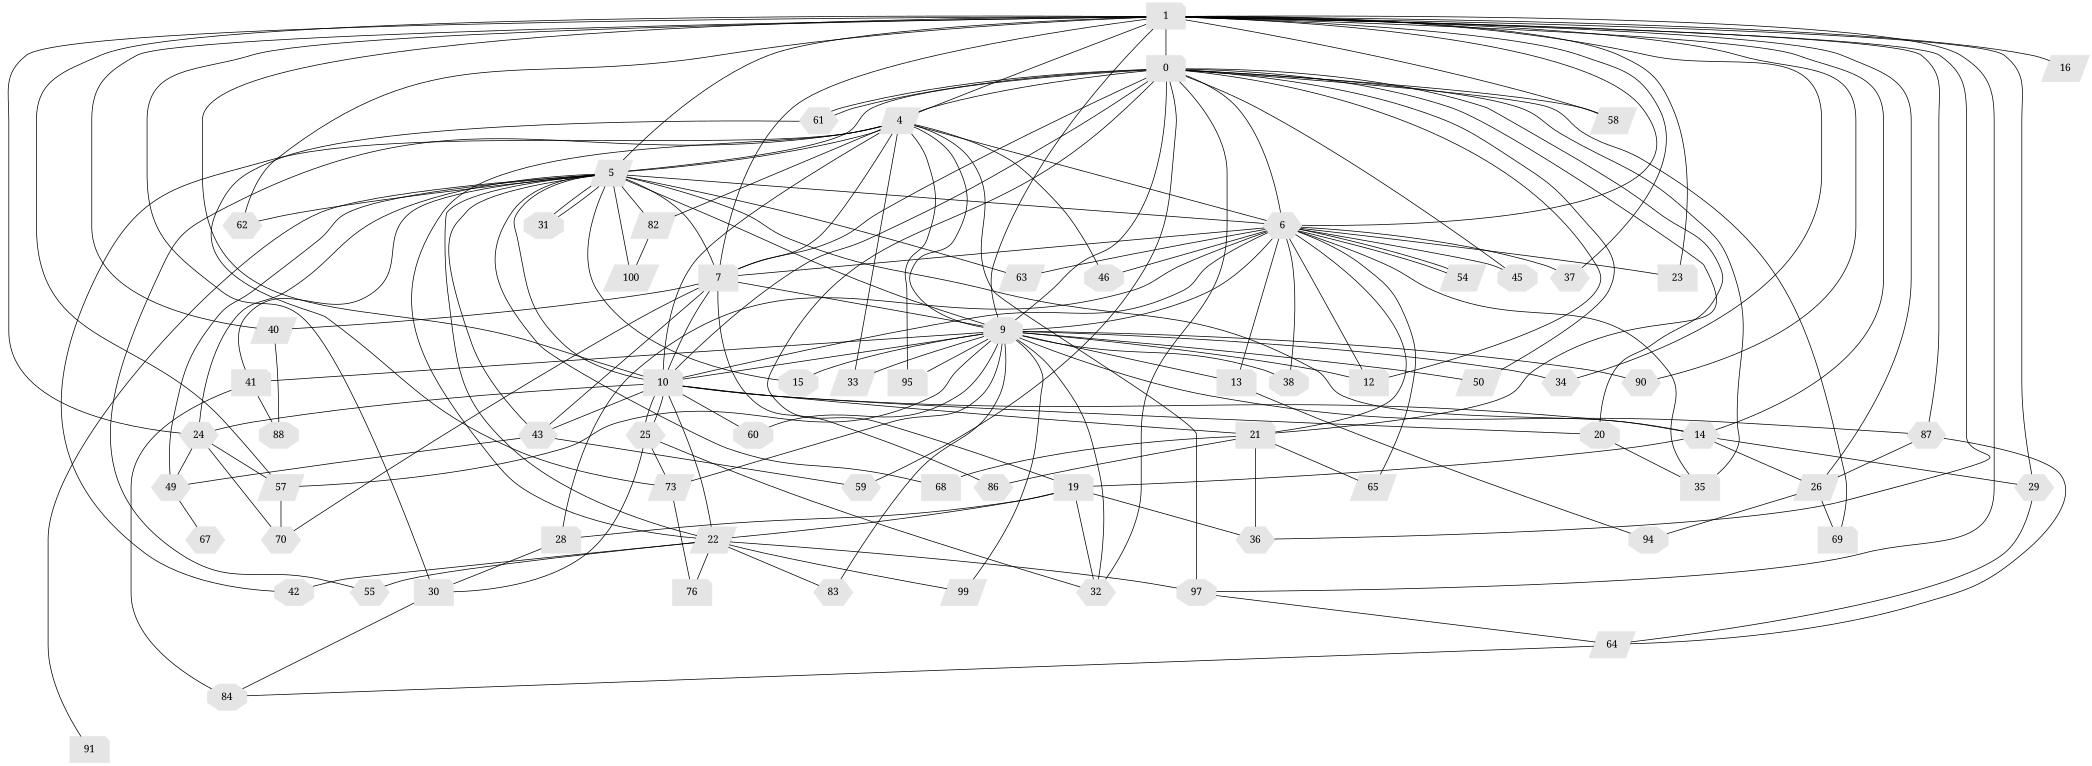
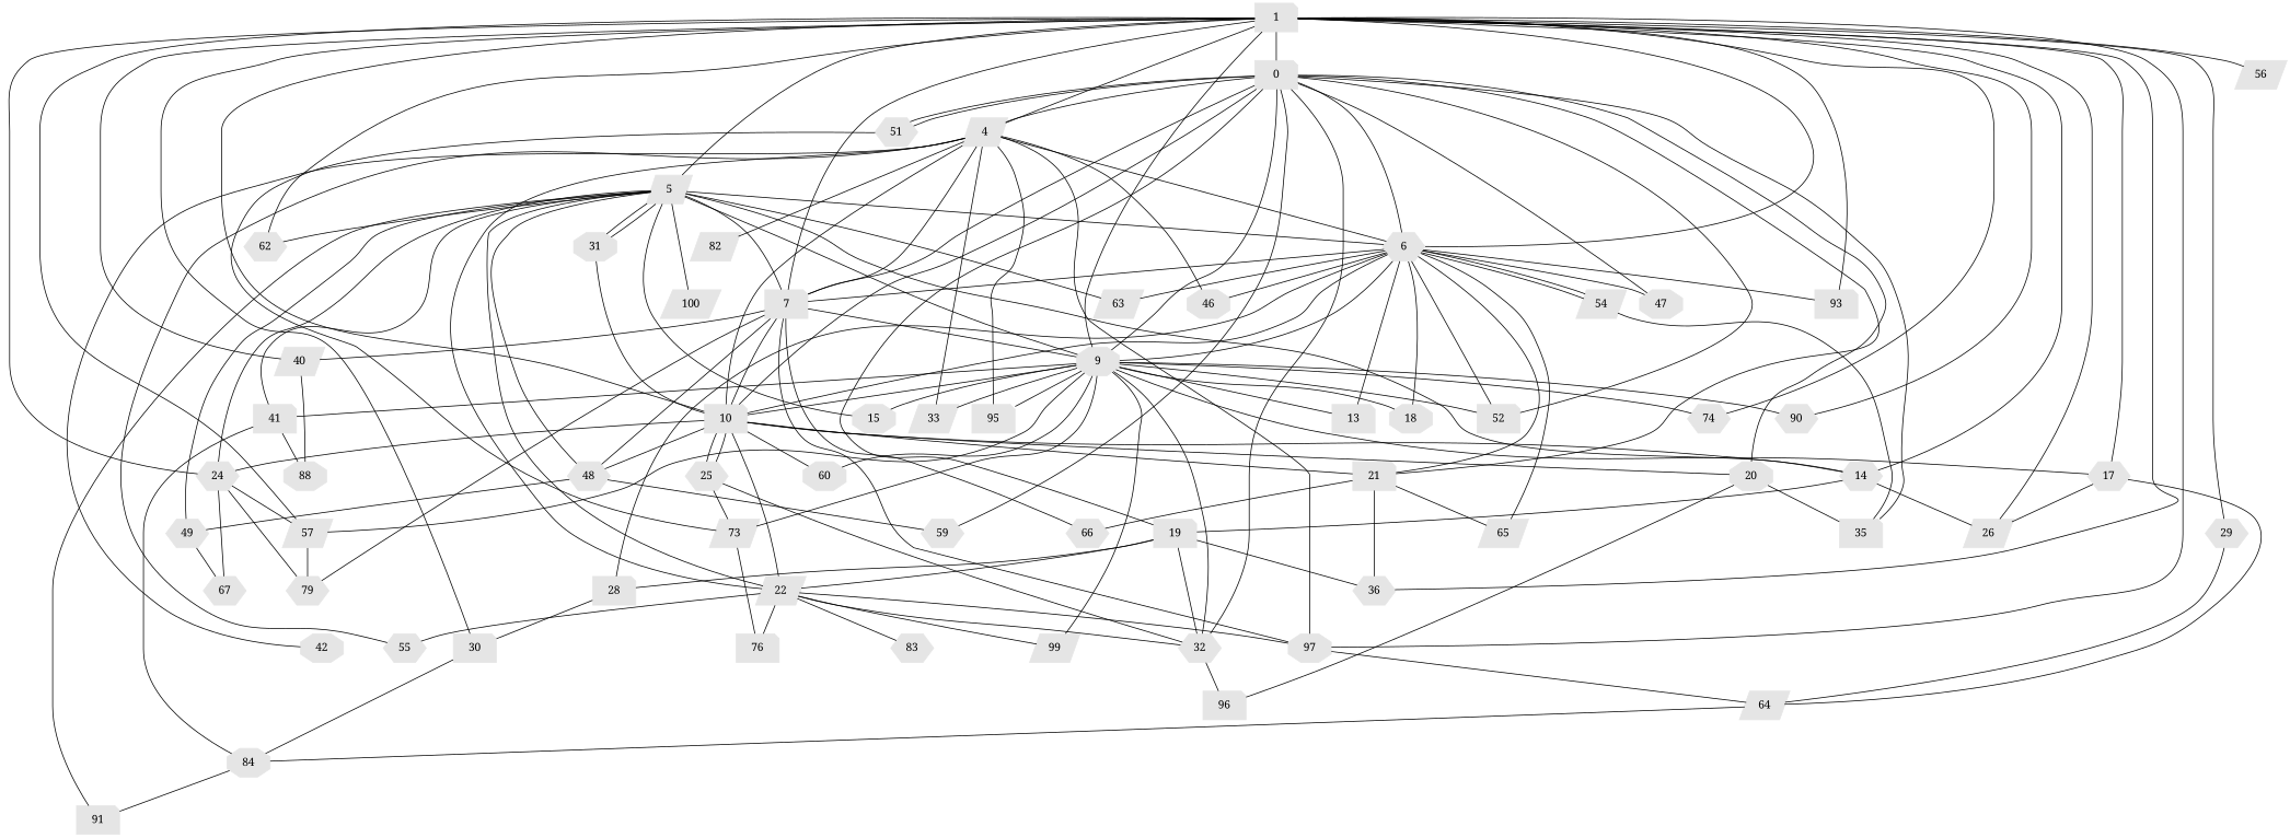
  graph {
    fontname="Noto Serif"
    node [color=gray90 fontname="Noto Serif" shape=hexagon style=filled]
    edge [fontname="Noto Serif"]
    1 [shape=note super="+9"]
    n2 [label=0 shape=note super="+3"]
    4 [shape=parallelogram super="+44"]
    5 [shape=parallelogram super="+89"]
    6 [super="+11"]
    7 [shape=note super="+71"]
    n7 [label=9 shape=octagon super="+48"]
    10 [shape=note super="+87"]
    14 [super="+23"]
-   16 [shape=parallelogram]
-   17 [label=87]
+   16 [shape=parallelogram label=56]
+   17
    24 [super="+45"]
    26 [shape=parallelogram super="+86"]
    n14 [label=97 shape=octagon super="+38"]
    29
    30 [shape=note super="+92"]
-   34
+   34 [label=74]
    36 [super="+81"]
-   37
    40 [shape=parallelogram super="+85"]
    57 [shape=parallelogram super="+78"]
-   58 [shape=parallelogram]
    62
    90
-   93 [shape=note label=23]
-   12 [shape=note super="+98"]
+   93 [shape=note]
+   12 [shape=note super="+98" label=52]
    19 [shape=note super="+79"]
    20 [shape=octagon super="+53"]
    21 [shape=note super="+97"]
    32 [super="+56"]
    35 [shape=note]
-   47 [shape=octagon label=45]
-   50 [shape=parallelogram]
+   47 [shape=octagon]
    59 [super="+74"]
-   61 [super="+77"]
-   69 [shape=note]
+   61 [super="+77" label=51]
    22 [shape=parallelogram super="+39"]
    33 [shape=parallelogram]
    42 [shape=octagon]
    46 [shape=octagon]
    55
    82 [shape=parallelogram]
    95 [shape=note]
    15 [shape=octagon]
    31 [shape=octagon]
    41 [shape=note]
-   43
+   43 [label=48]
    49
    63 [shape=parallelogram]
-   68 [shape=note]
    91 [shape=note]
    100 [shape=parallelogram]
    13 [shape=note super="+51"]
-   18 [shape=octagon label=38]
+   18 [shape=octagon]
    28 [shape=note]
    54 [shape=parallelogram]
    65 [shape=parallelogram]
-   66 [label=86]
-   70 [super="+75"]
+   66
+   70 [super="+75" label=79]
    60 [shape=octagon]
    73 [shape=parallelogram]
    83
    99 [shape=parallelogram]
    25 [super="+80"]
    64 [shape=parallelogram super="+72"]
    67
-   94 [shape=octagon]
    84 [shape=octagon super="+101"]
    88 [shape=octagon]
+   96 [shape=note]
    76 [shape=note]
    1 -- n2 [weight=4]
    1 -- 4 [weight=2]
    1 -- 5 [weight=2]
    1 -- 6 [weight=2]
    1 -- 7 [weight=3]
    1 -- n7 [weight=2]
    1 -- 10 [weight=2]
    1 -- 14
    1 -- 16 [weight=2]
    1 -- 17
    1 -- 24
    1 -- 26
    1 -- n14
    1 -- 29
    1 -- 30
    1 -- 34
    1 -- 36
-   1 -- 37
    1 -- 40 [weight=2]
    1 -- 57
-   1 -- 58
    1 -- 62
    1 -- 90
    1 -- 93
    n2 -- 4 [weight=2]
-   n2 -- 5 [weight=2]
    n2 -- 6 [weight=3]
    n2 -- 7 [weight=2]
    n2 -- n7 [weight=2]
    n2 -- 10 [weight=2]
-   n2 -- 58
    n2 -- 12
    n2 -- 19
    n2 -- 20
    n2 -- 21
    n2 -- 32
    n2 -- 35
    n2 -- 47
-   n2 -- 50
    n2 -- 59 [weight=2]
    n2 -- 61
    n2 -- 61
-   n2 -- 69
-   4 -- 5
    4 -- 6
    4 -- 7
-   4 -- n7
    4 -- 10
    4 -- n14
    4 -- 22
    4 -- 33
    4 -- 42
    4 -- 46
    4 -- 55
    4 -- 82
    4 -- 95
    5 -- 6
    5 -- 7
    5 -- n7 [weight=2]
-   5 -- 10
+   31 -- 10
    5 -- 14
    5 -- 24
    5 -- 62
    5 -- 22
-   5 -- 82
    5 -- 15
    5 -- 31
    5 -- 31
    5 -- 41
    5 -- 43
    5 -- 49
    5 -- 63
-   5 -- 68
    5 -- 91
    5 -- 100
    6 -- 7
    6 -- n7
    6 -- 10
-   6 -- 37
    6 -- 93
    6 -- 12
    6 -- 21
-   6 -- 35
+   54 -- 35
    6 -- 47
    6 -- 46
    6 -- 63
    6 -- 13 [weight=2]
    6 -- 18
    6 -- 28
    6 -- 54
    6 -- 54
    6 -- 65
    7 -- n7
    7 -- 10
+   7 -- n14
    7 -- 40
    7 -- 43
    7 -- 66
    7 -- 70
    n7 -- 10
    n7 -- 17
    n7 -- 34
    n7 -- 57
    n7 -- 90
    n7 -- 12
    n7 -- 32
-   n7 -- 50
    n7 -- 33
    n7 -- 95
    n7 -- 15
    n7 -- 41
    n7 -- 13
    n7 -- 18
    n7 -- 60
    n7 -- 73
-   n7 -- 83
    n7 -- 99
    10 -- 14
    10 -- 24
    10 -- 20
    10 -- 21
    10 -- 22
    10 -- 43
    10 -- 60
    10 -- 25
    10 -- 25
    14 -- 26
-   14 -- 29
    14 -- 19
    17 -- 26
    17 -- 64
    24 -- 57
    24 -- 70
-   24 -- 49
-   26 -- 69
-   26 -- 94
+   24 -- 67
    n14 -- 64
    29 -- 64
    30 -- 84
    40 -- 88
    57 -- 70
    19 -- 36
    19 -- 32
    19 -- 22
    19 -- 28
    20 -- 35
+   20 -- 96
    21 -- 36
-   21 -- 68
    21 -- 65
    21 -- 66
+   32 -- 96
    61 -- 73
    22 -- n14
-   22 -- 42
+   22 -- 32
    22 -- 55
    22 -- 83
    22 -- 99
    22 -- 76
-   82 -- 100
    41 -- 84
    41 -- 88
    43 -- 59
    43 -- 49
    49 -- 67
-   13 -- 94
    28 -- 30
    73 -- 76
-   25 -- 30
    25 -- 32
    25 -- 73
    64 -- 84
+   84 -- 91
  }
